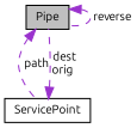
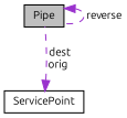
  digraph {
    fontname=Ubuntu
    node [color=black fontname=Ubuntu fontsize=10 shape=record style=filled]
    edge [color=darkorchid3 dir=back fontname=Ubuntu fontsize=10 labelfontname=Helvetica labelfontsize=10 style=dashed]
    n1 [fillcolor=grey75 fontcolor=black height=0.2 label=Pipe width=0.4]
    n2 [fillcolor=white height=0.2 label=ServicePoint width=0.4]
    n1 -> n1 [label=" reverse"]
-   n1 -> n2 [label=" path"]
    n2 -> n1 [label=" dest\norig"]
  }
